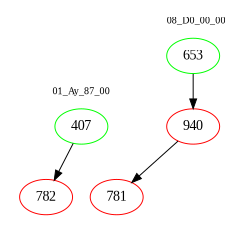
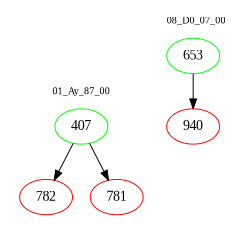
  digraph {
    fontname="Liberation Serif"
    node [color=red fontname="Liberation Serif"]
    edge [color=black fontname="Liberation Serif"]
    n1 [color=green label=407]
    n2 [label=781]
    n3 [label=782]
    n4 [color=green label=653]
    n5 [label=940]
    subgraph cluster_1 {
      color=white
      fontsize=10
      label="01_Ay_87_00"
      n1
      n2
      n3
    }
    subgraph cluster_2 {
      color=white
      fontsize=10
-     label="08_D0_00_00"
+     label="08_D0_07_00"
      n4
      n5
    }
-   n5 -> n2
+   n1 -> n2
    n1 -> n3
    n4 -> n5
  }
